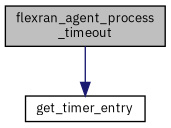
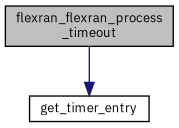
  digraph {
    rankdir=TB
    fontname="IBM Plex Sans"
    node [color=black fontname="IBM Plex Sans" fontsize=10 shape=record style=filled]
-   n1 [fillcolor=grey75 fontcolor=black height=0.2 label="flexran_agent_process\l_timeout" width=0.4]
+   n1 [fillcolor=grey75 fontcolor=black height=0.2 label="flexran_flexran_process\l_timeout" width=0.4]
    n2 [fillcolor=white height=0.2 label=get_timer_entry width=0.4]
    n1 -> n2 [color=midnightblue fontname="IBM Plex Sans" fontsize=10 labelfontname=Helvetica labelfontsize=10 style=solid]
  }
